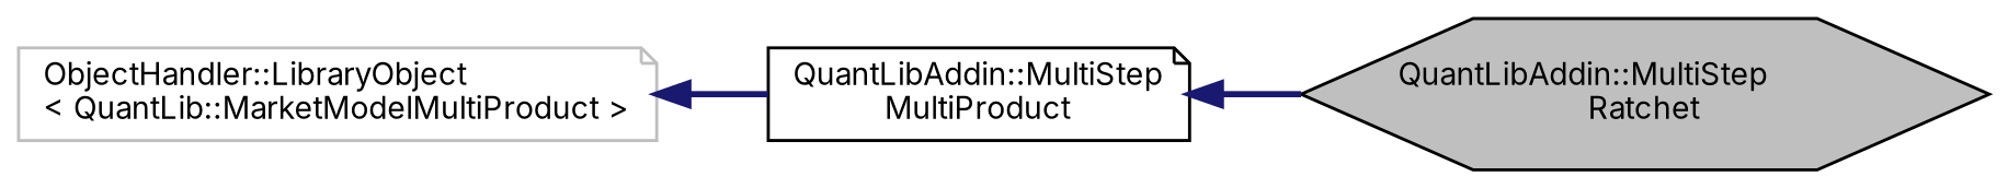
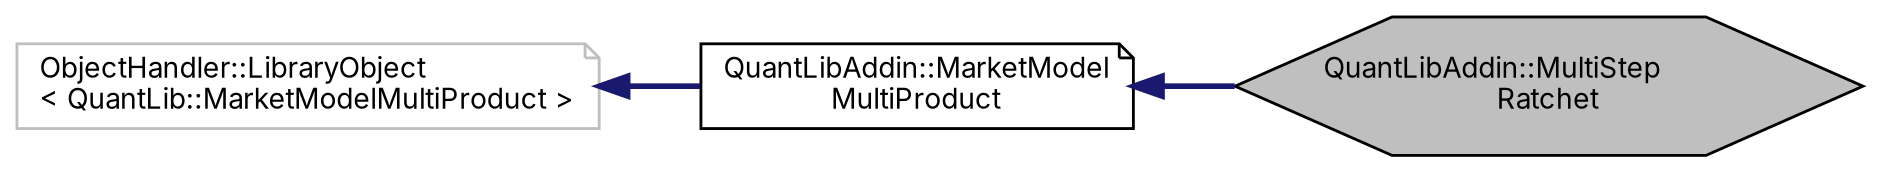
  digraph {
    rankdir=LR
    fontname=Inter
    node [color=black fillcolor=white fontname=Inter fontsize=10 shape=note style=filled]
    edge [color=midnightblue dir=back fontname=Inter fontsize=10 labelfontname=Helvetica labelfontsize=10 style=bold]
    n1 [fillcolor=grey75 fontcolor=black height=0.2 label="QuantLibAddin::MultiStep\lRatchet" shape=hexagon width=0.4]
-   n2 [height=0.2 label="QuantLibAddin::MultiStep\lMultiProduct" width=0.4]
+   n2 [height=0.2 label="QuantLibAddin::MarketModel\lMultiProduct" width=0.4]
    n3 [color=grey75 height=0.2 label="ObjectHandler::LibraryObject\l\< QuantLib::MarketModelMultiProduct \>" width=0.4]
    n2 -> n1
    n3 -> n2
  }
